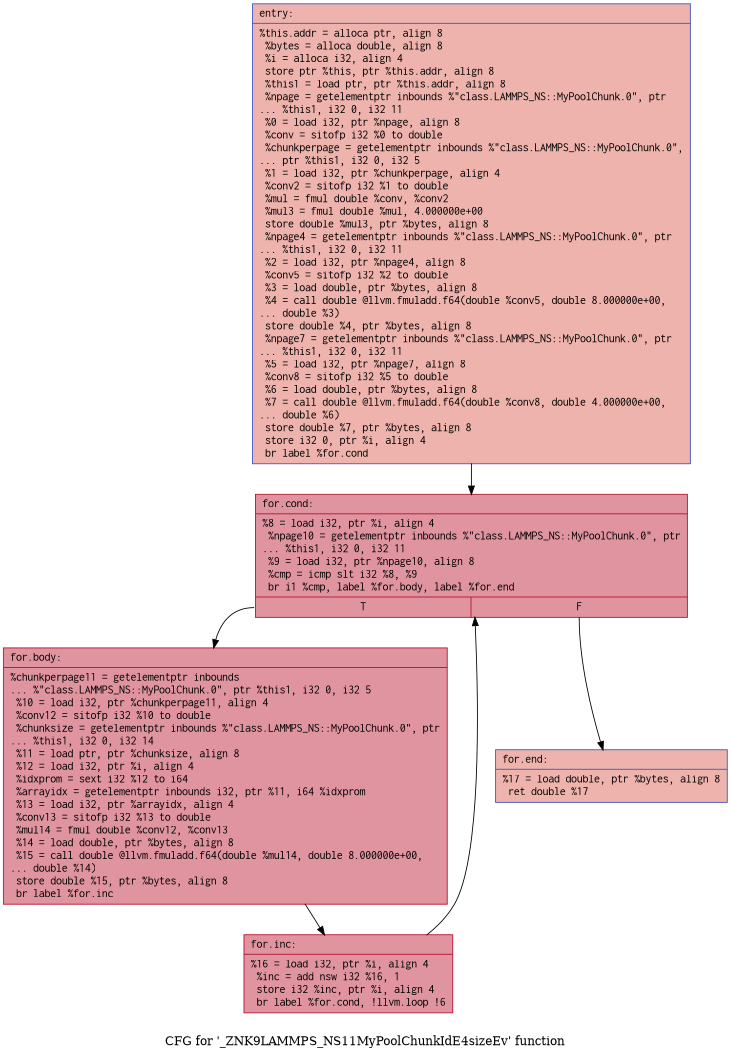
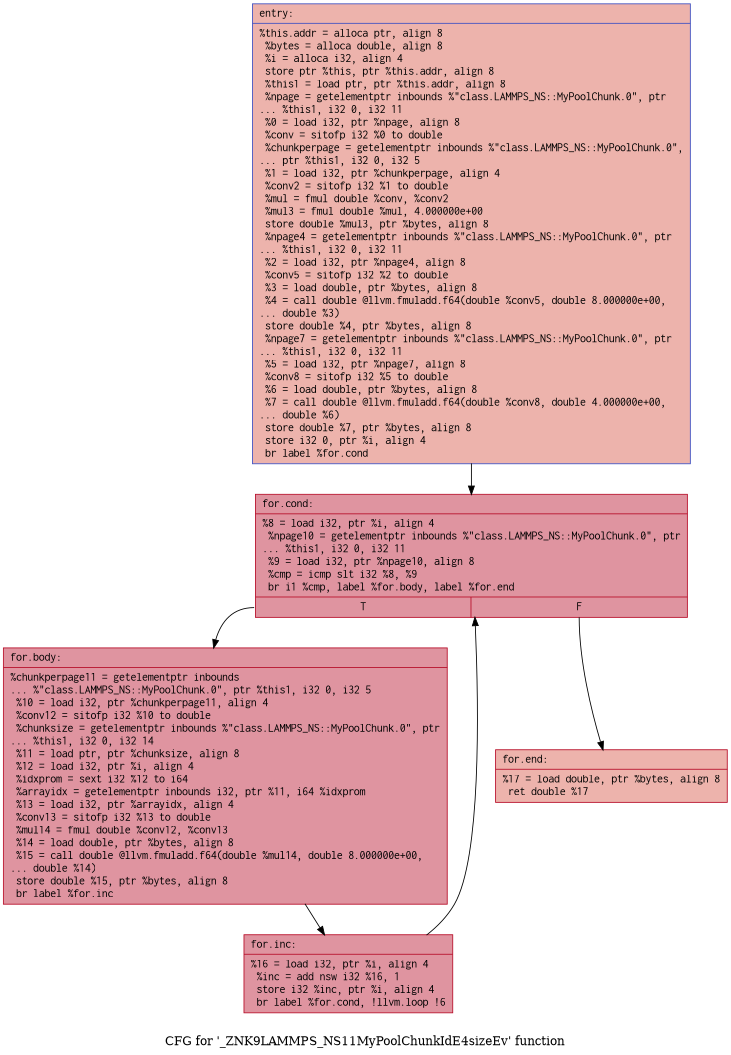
  digraph {
    label="CFG for '_ZNK9LAMMPS_NS11MyPoolChunkIdE4sizeEv' function"
    node [color="#b70d28ff" fillcolor="#b70d2870" fontname=Courier shape=record style=filled]
    n1 [color="#3d50c3ff" fillcolor="#d6524470" label="{entry:\l|  %this.addr = alloca ptr, align 8\l  %bytes = alloca double, align 8\l  %i = alloca i32, align 4\l  store ptr %this, ptr %this.addr, align 8\l  %this1 = load ptr, ptr %this.addr, align 8\l  %npage = getelementptr inbounds %\"class.LAMMPS_NS::MyPoolChunk.0\", ptr\l... %this1, i32 0, i32 11\l  %0 = load i32, ptr %npage, align 8\l  %conv = sitofp i32 %0 to double\l  %chunkperpage = getelementptr inbounds %\"class.LAMMPS_NS::MyPoolChunk.0\",\l... ptr %this1, i32 0, i32 5\l  %1 = load i32, ptr %chunkperpage, align 4\l  %conv2 = sitofp i32 %1 to double\l  %mul = fmul double %conv, %conv2\l  %mul3 = fmul double %mul, 4.000000e+00\l  store double %mul3, ptr %bytes, align 8\l  %npage4 = getelementptr inbounds %\"class.LAMMPS_NS::MyPoolChunk.0\", ptr\l... %this1, i32 0, i32 11\l  %2 = load i32, ptr %npage4, align 8\l  %conv5 = sitofp i32 %2 to double\l  %3 = load double, ptr %bytes, align 8\l  %4 = call double @llvm.fmuladd.f64(double %conv5, double 8.000000e+00,\l... double %3)\l  store double %4, ptr %bytes, align 8\l  %npage7 = getelementptr inbounds %\"class.LAMMPS_NS::MyPoolChunk.0\", ptr\l... %this1, i32 0, i32 11\l  %5 = load i32, ptr %npage7, align 8\l  %conv8 = sitofp i32 %5 to double\l  %6 = load double, ptr %bytes, align 8\l  %7 = call double @llvm.fmuladd.f64(double %conv8, double 4.000000e+00,\l... double %6)\l  store double %7, ptr %bytes, align 8\l  store i32 0, ptr %i, align 4\l  br label %for.cond\l}"]
    n2 [label="{for.cond:\l|  %8 = load i32, ptr %i, align 4\l  %npage10 = getelementptr inbounds %\"class.LAMMPS_NS::MyPoolChunk.0\", ptr\l... %this1, i32 0, i32 11\l  %9 = load i32, ptr %npage10, align 8\l  %cmp = icmp slt i32 %8, %9\l  br i1 %cmp, label %for.body, label %for.end\l|{<s0>T|<s1>F}}"]
    n3 [label="{for.body:\l|  %chunkperpage11 = getelementptr inbounds\l... %\"class.LAMMPS_NS::MyPoolChunk.0\", ptr %this1, i32 0, i32 5\l  %10 = load i32, ptr %chunkperpage11, align 4\l  %conv12 = sitofp i32 %10 to double\l  %chunksize = getelementptr inbounds %\"class.LAMMPS_NS::MyPoolChunk.0\", ptr\l... %this1, i32 0, i32 14\l  %11 = load ptr, ptr %chunksize, align 8\l  %12 = load i32, ptr %i, align 4\l  %idxprom = sext i32 %12 to i64\l  %arrayidx = getelementptr inbounds i32, ptr %11, i64 %idxprom\l  %13 = load i32, ptr %arrayidx, align 4\l  %conv13 = sitofp i32 %13 to double\l  %mul14 = fmul double %conv12, %conv13\l  %14 = load double, ptr %bytes, align 8\l  %15 = call double @llvm.fmuladd.f64(double %mul14, double 8.000000e+00,\l... double %14)\l  store double %15, ptr %bytes, align 8\l  br label %for.inc\l}"]
-   n4 [color="#3d50c3ff" fillcolor="#d6524470" label="{for.end:\l|  %17 = load double, ptr %bytes, align 8\l  ret double %17\l}"]
+   n4 [fillcolor="#d6524470" label="{for.end:\l|  %17 = load double, ptr %bytes, align 8\l  ret double %17\l}"]
    n5 [label="{for.inc:\l|  %16 = load i32, ptr %i, align 4\l  %inc = add nsw i32 %16, 1\l  store i32 %inc, ptr %i, align 4\l  br label %for.cond, !llvm.loop !6\l}"]
    n1 -> n2
    n2 -> n3 [tailport=s0]
    n2 -> n4 [tailport=s1]
    n3 -> n5
    n5 -> n2
  }
